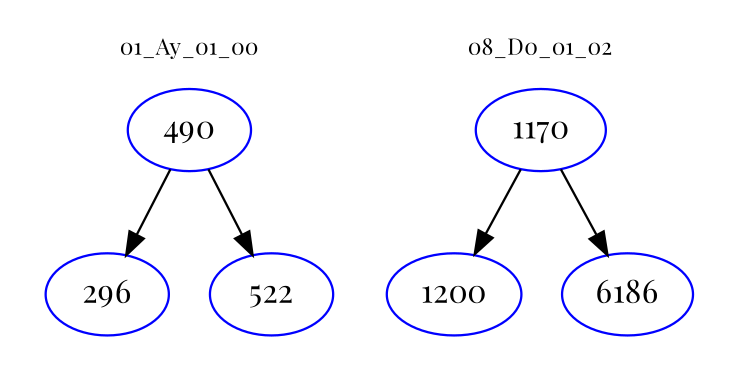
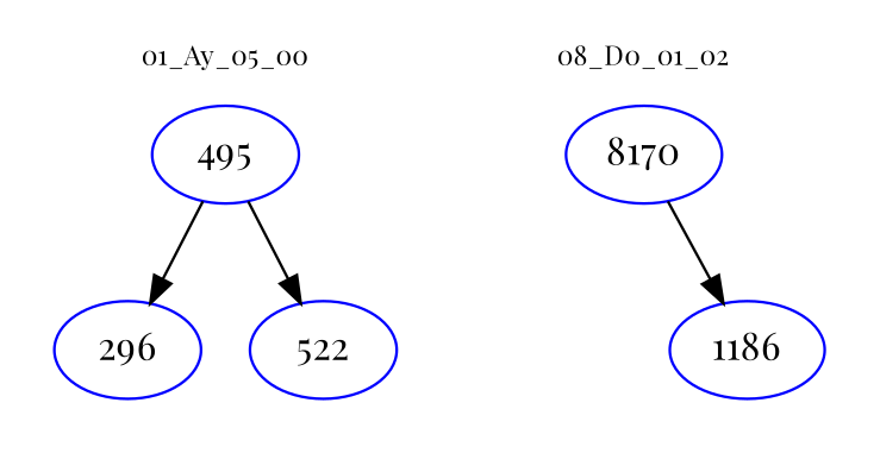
  digraph {
    fontname="Playfair Display"
    node [color=blue fontname="Playfair Display"]
    edge [color=black fontname="Playfair Display"]
-   n1 [label=490]
+   n1 [label=495]
    n2 [label=296]
    n3 [label=522]
-   n4 [label=1170]
-   n5 [label=1200]
-   n6 [label=6186]
+   n4 [label=8170]
+   n6 [label=1186]
    subgraph cluster_1 {
      color=white
      fontsize=10
-     label="01_Ay_01_00"
+     label="01_Ay_05_00"
      n1
      n2
      n3
    }
    subgraph cluster_2 {
      color=white
      fontsize=10
      label="08_D0_01_02"
      n4
-     n5
      n6
    }
    n1 -> n2
    n1 -> n3
-   n4 -> n5
    n4 -> n6
  }
